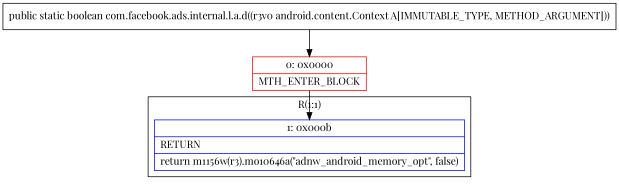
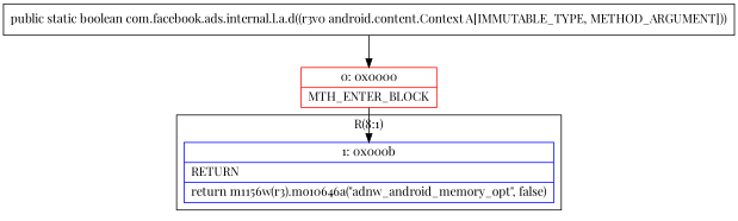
  digraph {
    fontname="Playfair Display"
    node [shape=record fontname="Playfair Display"]
    edge [fontname="Playfair Display"]
    n1 [color=blue label="{1\:\ 0x000b|RETURN\l|return m1156w(r3).mo10646a(\"adnw_android_memory_opt\", false)\l}"]
    n2 [color=red label="{0\:\ 0x0000|MTH_ENTER_BLOCK\l}"]
    n3 [label="{public static boolean com.facebook.ads.internal.l.a.d((r3v0 android.content.Context A[IMMUTABLE_TYPE, METHOD_ARGUMENT])) }"]
    subgraph cluster_1 {
-     label="R(1:1)"
+     label="R(8:1)"
      n1
    }
    n2 -> n1
    n3 -> n2
  }
